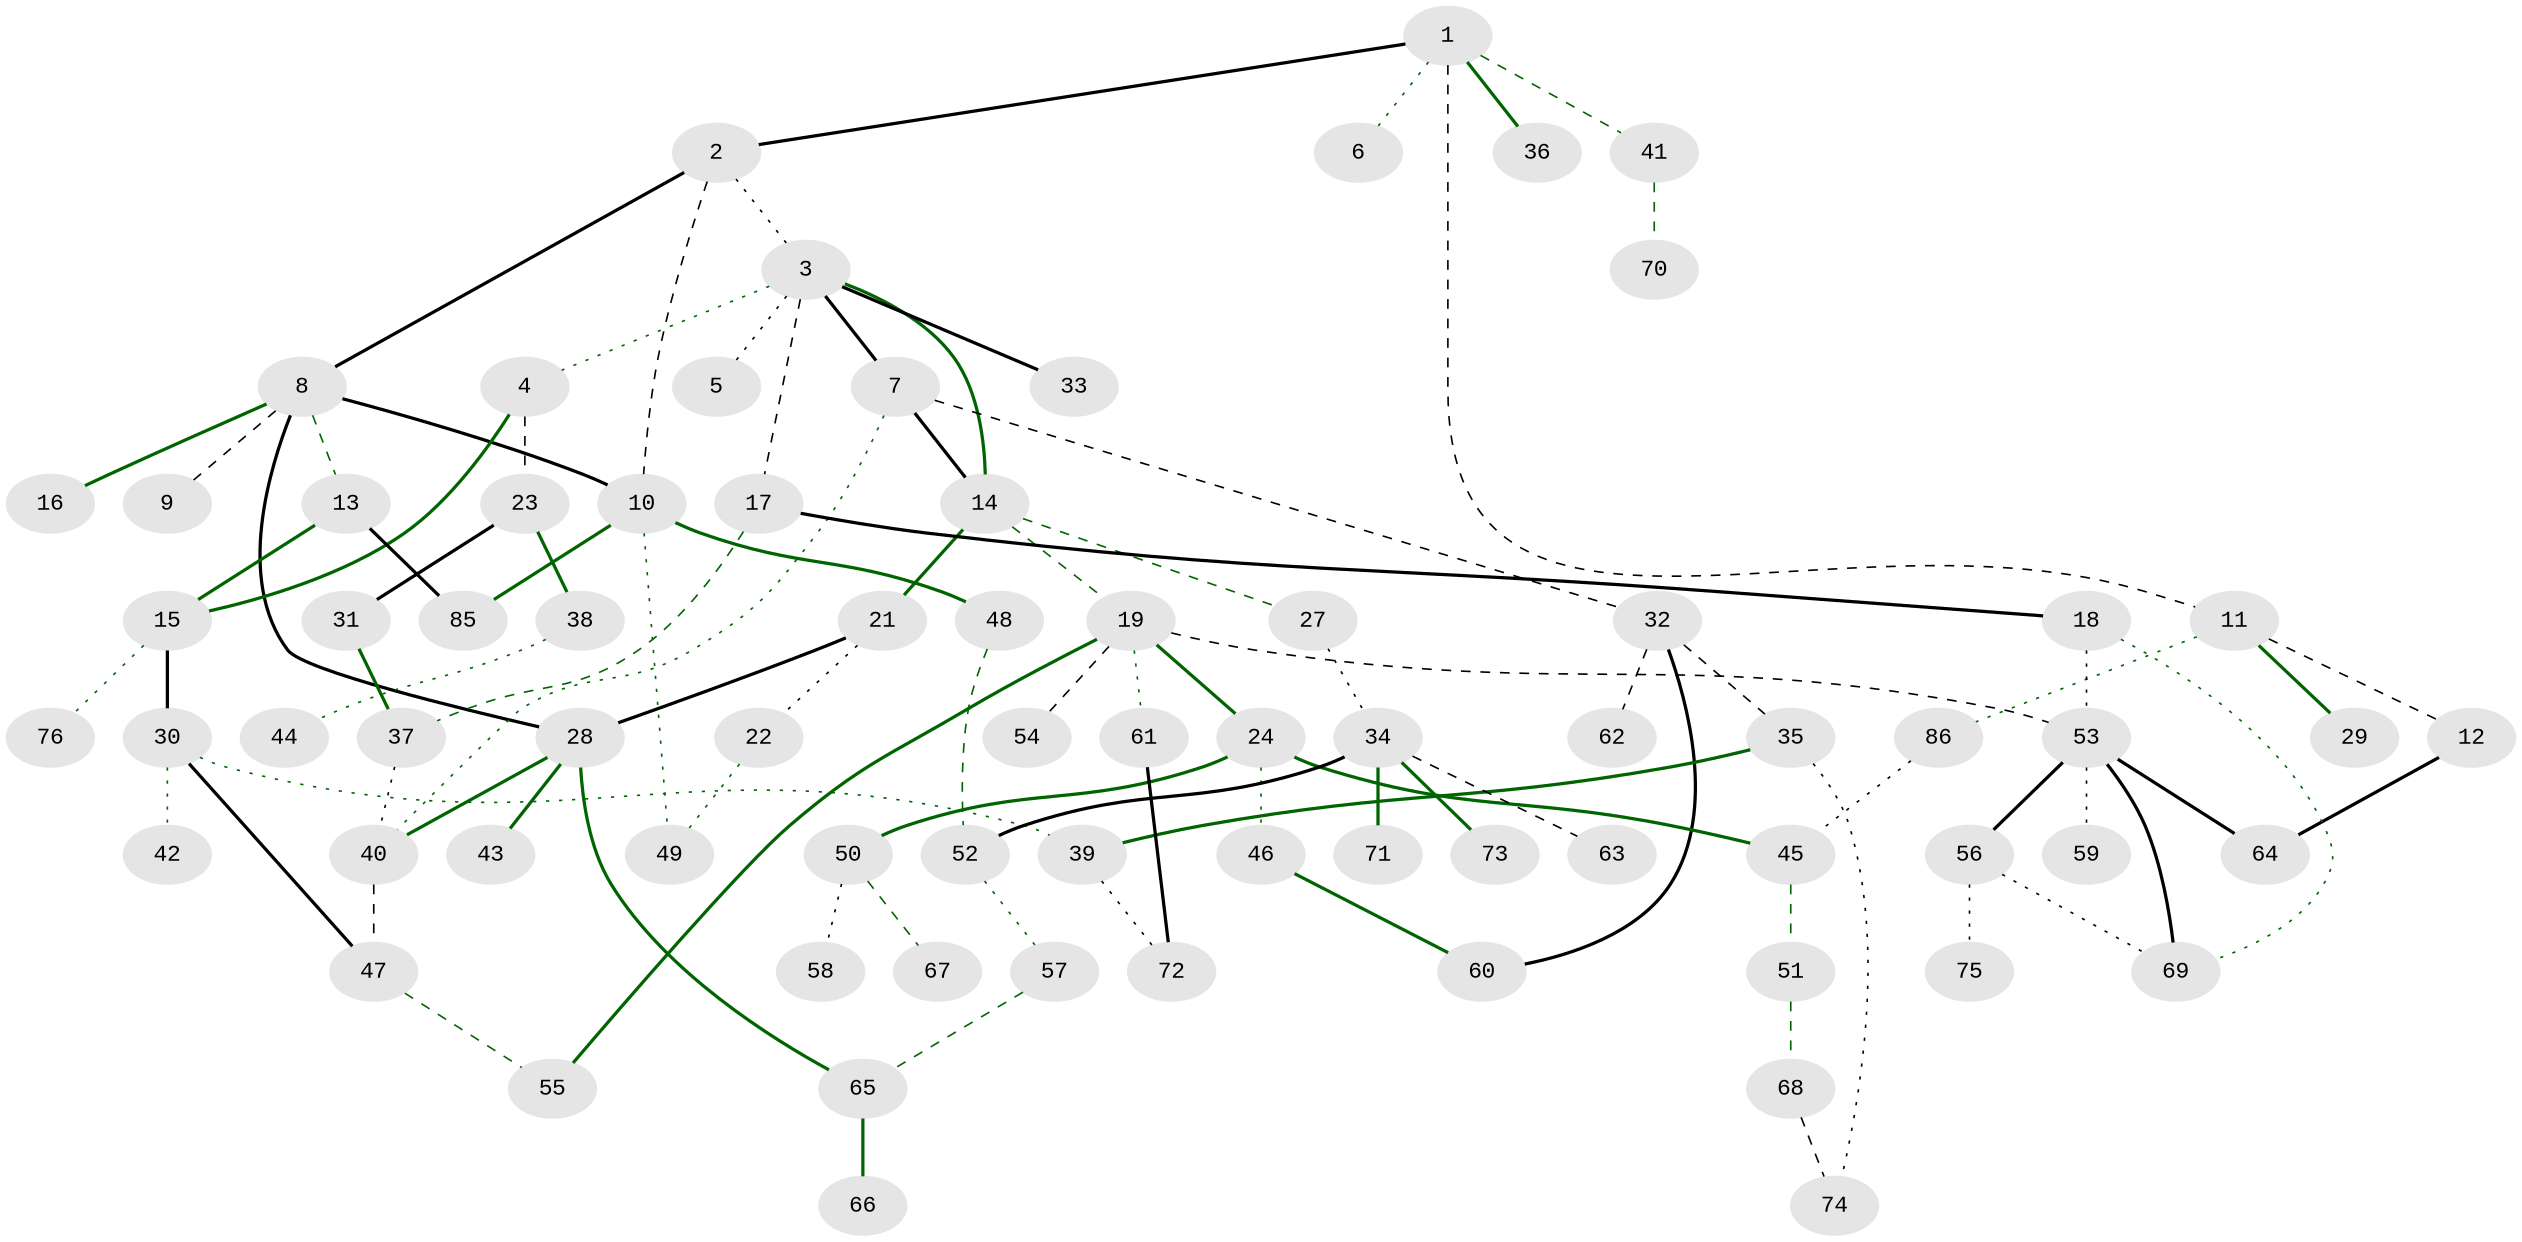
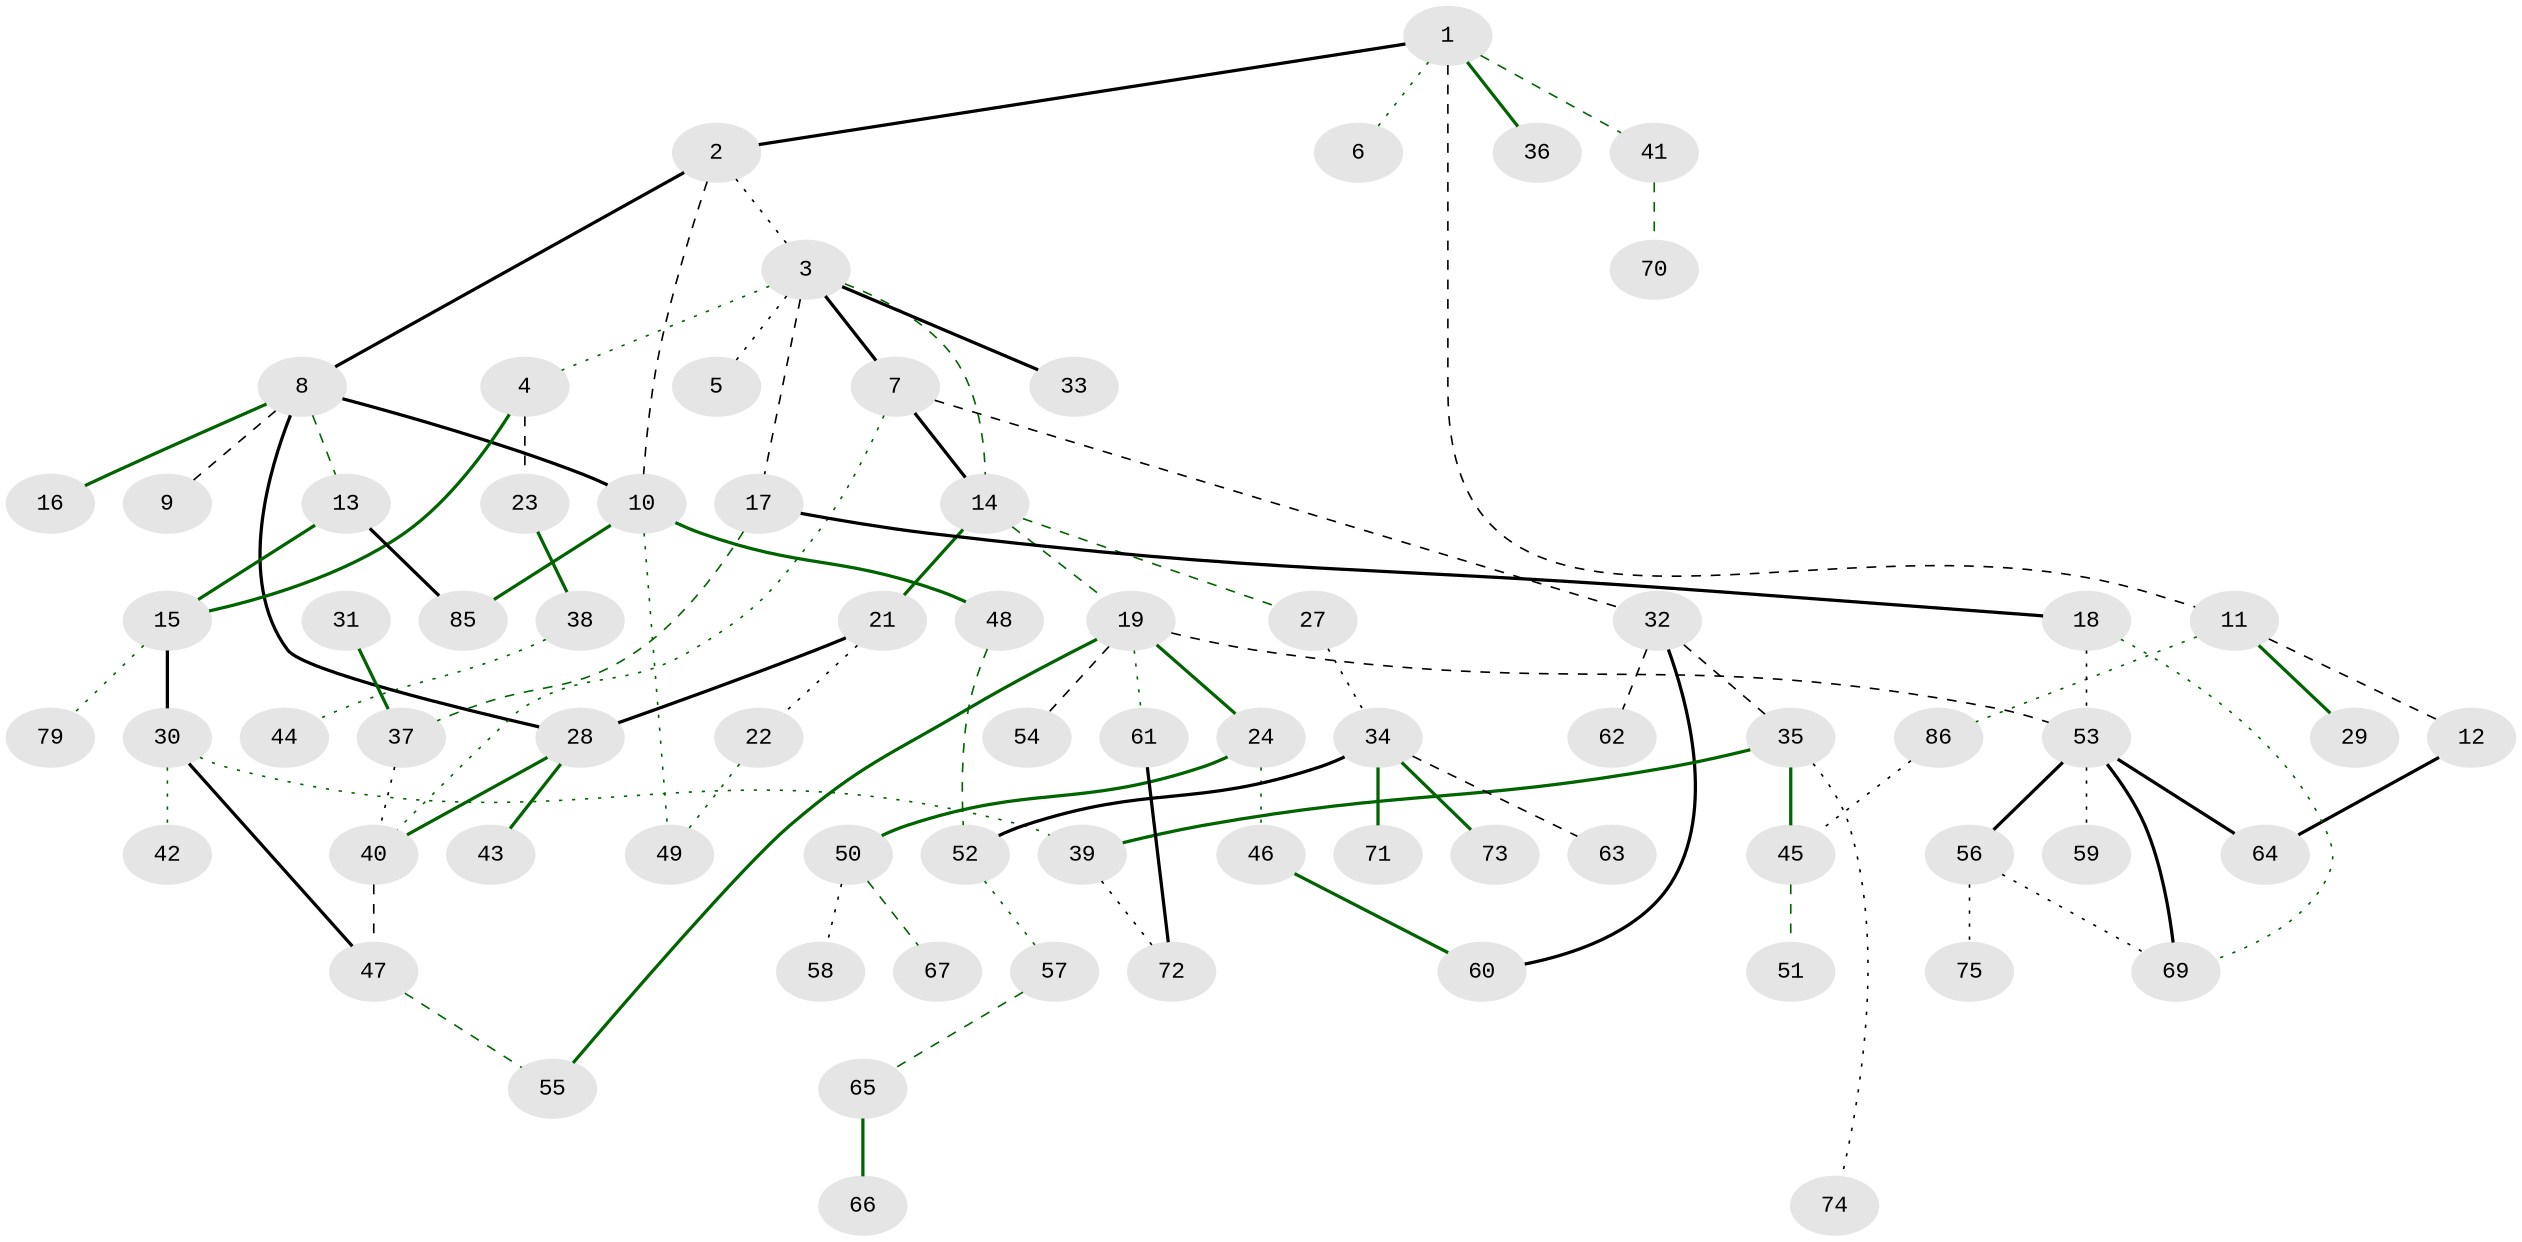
  graph {
    fontname="Liberation Mono"
    node [color=gray90 fontname="Liberation Mono" style=filled]
    edge [color=darkgreen fontname="Liberation Mono" style=bold]
    1
    2
    6
    11
    36
    41
    3
    8
    10
    12
    n11 [label=86]
    29
    70
    4
    5
    7
    14
    17
    33
    9
    13
    16
    28
    n24 [label=85]
    48
    49
    15
    23
    32
    40
    19
    21
    27
    18
    37
    30
-   76
+   76 [label=79]
    31
    38
    35
    60
    62
    47
    43
    65
    52
    64
    45
    53
    24
    54
    55
    61
    22
    34
    39
    42
    69
    56
    59
    46
    50
    72
    44
    51
    58
    67
    63
    71
    73
    66
    74
    57
-   68
    75
    1 -- 2 [color=black]
    1 -- 6 [style=dotted]
    1 -- 11 [color=black style=dashed]
    1 -- 36
    1 -- 41 [style=dashed]
    2 -- 3 [color=black style=dotted]
    2 -- 8 [color=black]
    2 -- 10 [color=black style=dashed]
    11 -- 12 [color=black style=dashed]
    11 -- n11 [style=dotted]
    11 -- 29
    41 -- 70 [style=dashed]
    3 -- 4 [style=dotted]
    3 -- 5 [color=black style=dotted]
    3 -- 7 [color=black]
-   3 -- 14
+   3 -- 14 [style=dashed]
    3 -- 17 [color=black style=dashed]
    3 -- 33 [color=black]
    8 -- 10 [color=black]
    8 -- 9 [color=black style=dashed]
    8 -- 13 [style=dashed]
    8 -- 16
    8 -- 28 [color=black]
    10 -- n24
    10 -- 48
    10 -- 49 [style=dotted]
    12 -- 64 [color=black]
    n11 -- 45 [color=black style=dotted]
    4 -- 15
    4 -- 23 [color=black style=dashed]
    7 -- 14 [color=black]
    7 -- 32 [color=black style=dashed]
    7 -- 40 [style=dotted]
    14 -- 19 [style=dashed]
    14 -- 21
    14 -- 27 [style=dashed]
    17 -- 18 [color=black]
    17 -- 37 [style=dashed]
    13 -- n24 [color=black]
    13 -- 15
    28 -- 40
    28 -- 43
-   28 -- 65
    48 -- 52 [style=dashed]
    15 -- 30 [color=black]
    15 -- 76 [style=dotted]
-   23 -- 31 [color=black]
    23 -- 38
    32 -- 35 [color=black style=dashed]
    32 -- 60 [color=black]
    32 -- 62 [color=black style=dashed]
    40 -- 47 [color=black style=dashed]
    19 -- 53 [color=black style=dashed]
    19 -- 24
    19 -- 54 [color=black style=dashed]
    19 -- 55
    19 -- 61 [style=dotted]
    21 -- 28 [color=black]
    21 -- 22 [color=black style=dotted]
    27 -- 34 [color=black style=dotted]
    18 -- 53 [color=black style=dotted]
    18 -- 69 [style=dotted]
    37 -- 40 [color=black style=dotted]
    30 -- 47 [color=black]
    30 -- 39 [style=dotted]
    30 -- 42 [style=dotted]
    31 -- 37
    38 -- 44 [style=dotted]
    35 -- 39
    35 -- 74 [color=black style=dotted]
    47 -- 55 [style=dashed]
    65 -- 66
    52 -- 57 [style=dotted]
    45 -- 51 [style=dashed]
    53 -- 64 [color=black]
    53 -- 69 [color=black]
    53 -- 56 [color=black]
    53 -- 59 [color=black style=dotted]
-   24 -- 45
+   35 -- 45
    24 -- 46 [style=dotted]
    24 -- 50
    61 -- 72 [color=black]
    22 -- 49 [style=dotted]
    34 -- 52 [color=black]
    34 -- 63 [color=black style=dashed]
    34 -- 71
    34 -- 73
    39 -- 72 [color=black style=dotted]
    56 -- 69 [color=black style=dotted]
    56 -- 75 [color=black style=dotted]
    46 -- 60
    50 -- 58 [color=black style=dotted]
    50 -- 67 [style=dashed]
-   51 -- 68 [style=dashed]
    57 -- 65 [style=dashed]
-   68 -- 74 [color=black style=dashed]
  }
